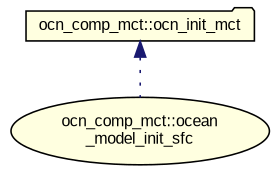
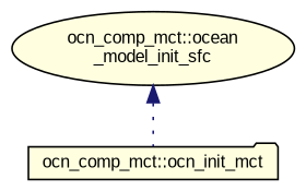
  digraph {
    rankdir=TB
    fontname="Liberation Sans"
    node [color=black fillcolor=lightyellow fontname="Liberation Sans" fontsize=10 style=filled]
    n1 [fontcolor=black height=0.2 label="ocn_comp_mct::ocean\l_model_init_sfc" shape=ellipse width=0.4]
    n2 [height=0.2 label="ocn_comp_mct::ocn_init_mct" shape=folder width=0.4]
-   n2 -> n1 [color=midnightblue dir=back fontname="Liberation Sans" fontsize=10 labelfontname=Helvetica labelfontsize=10 style=dotted]
+   n1 -> n2 [color=midnightblue dir=back fontname="Liberation Sans" fontsize=10 labelfontname=Helvetica labelfontsize=10 style=dotted]
  }
